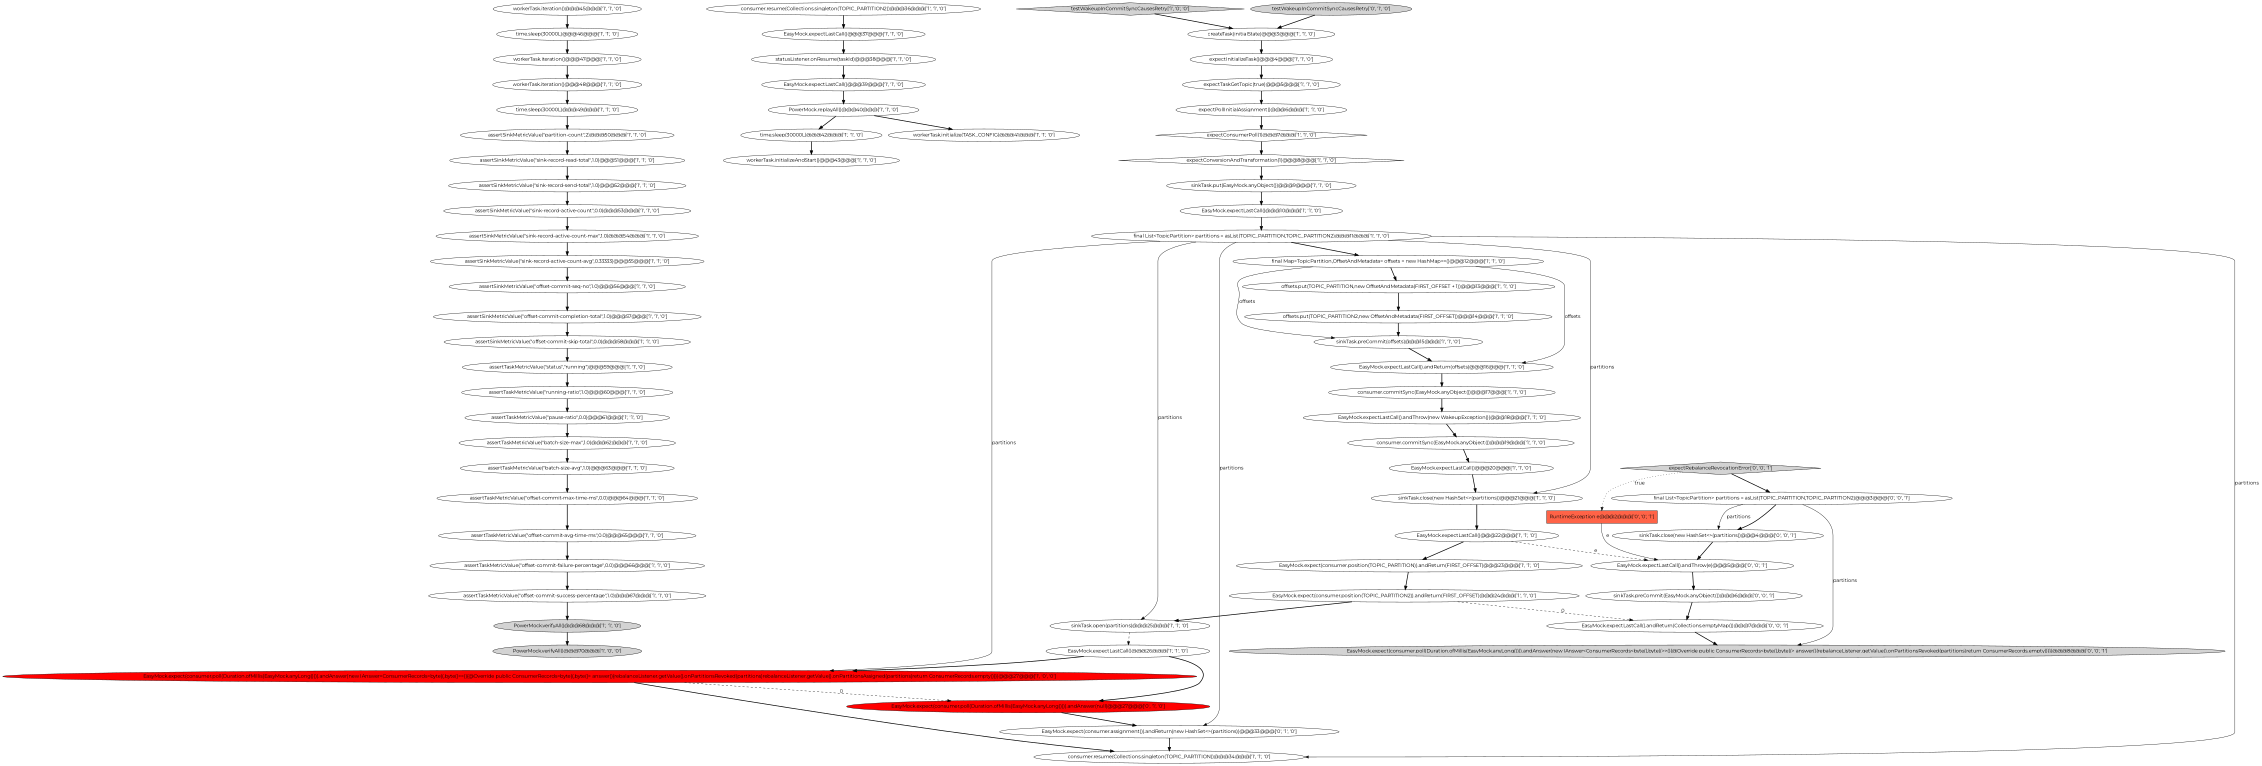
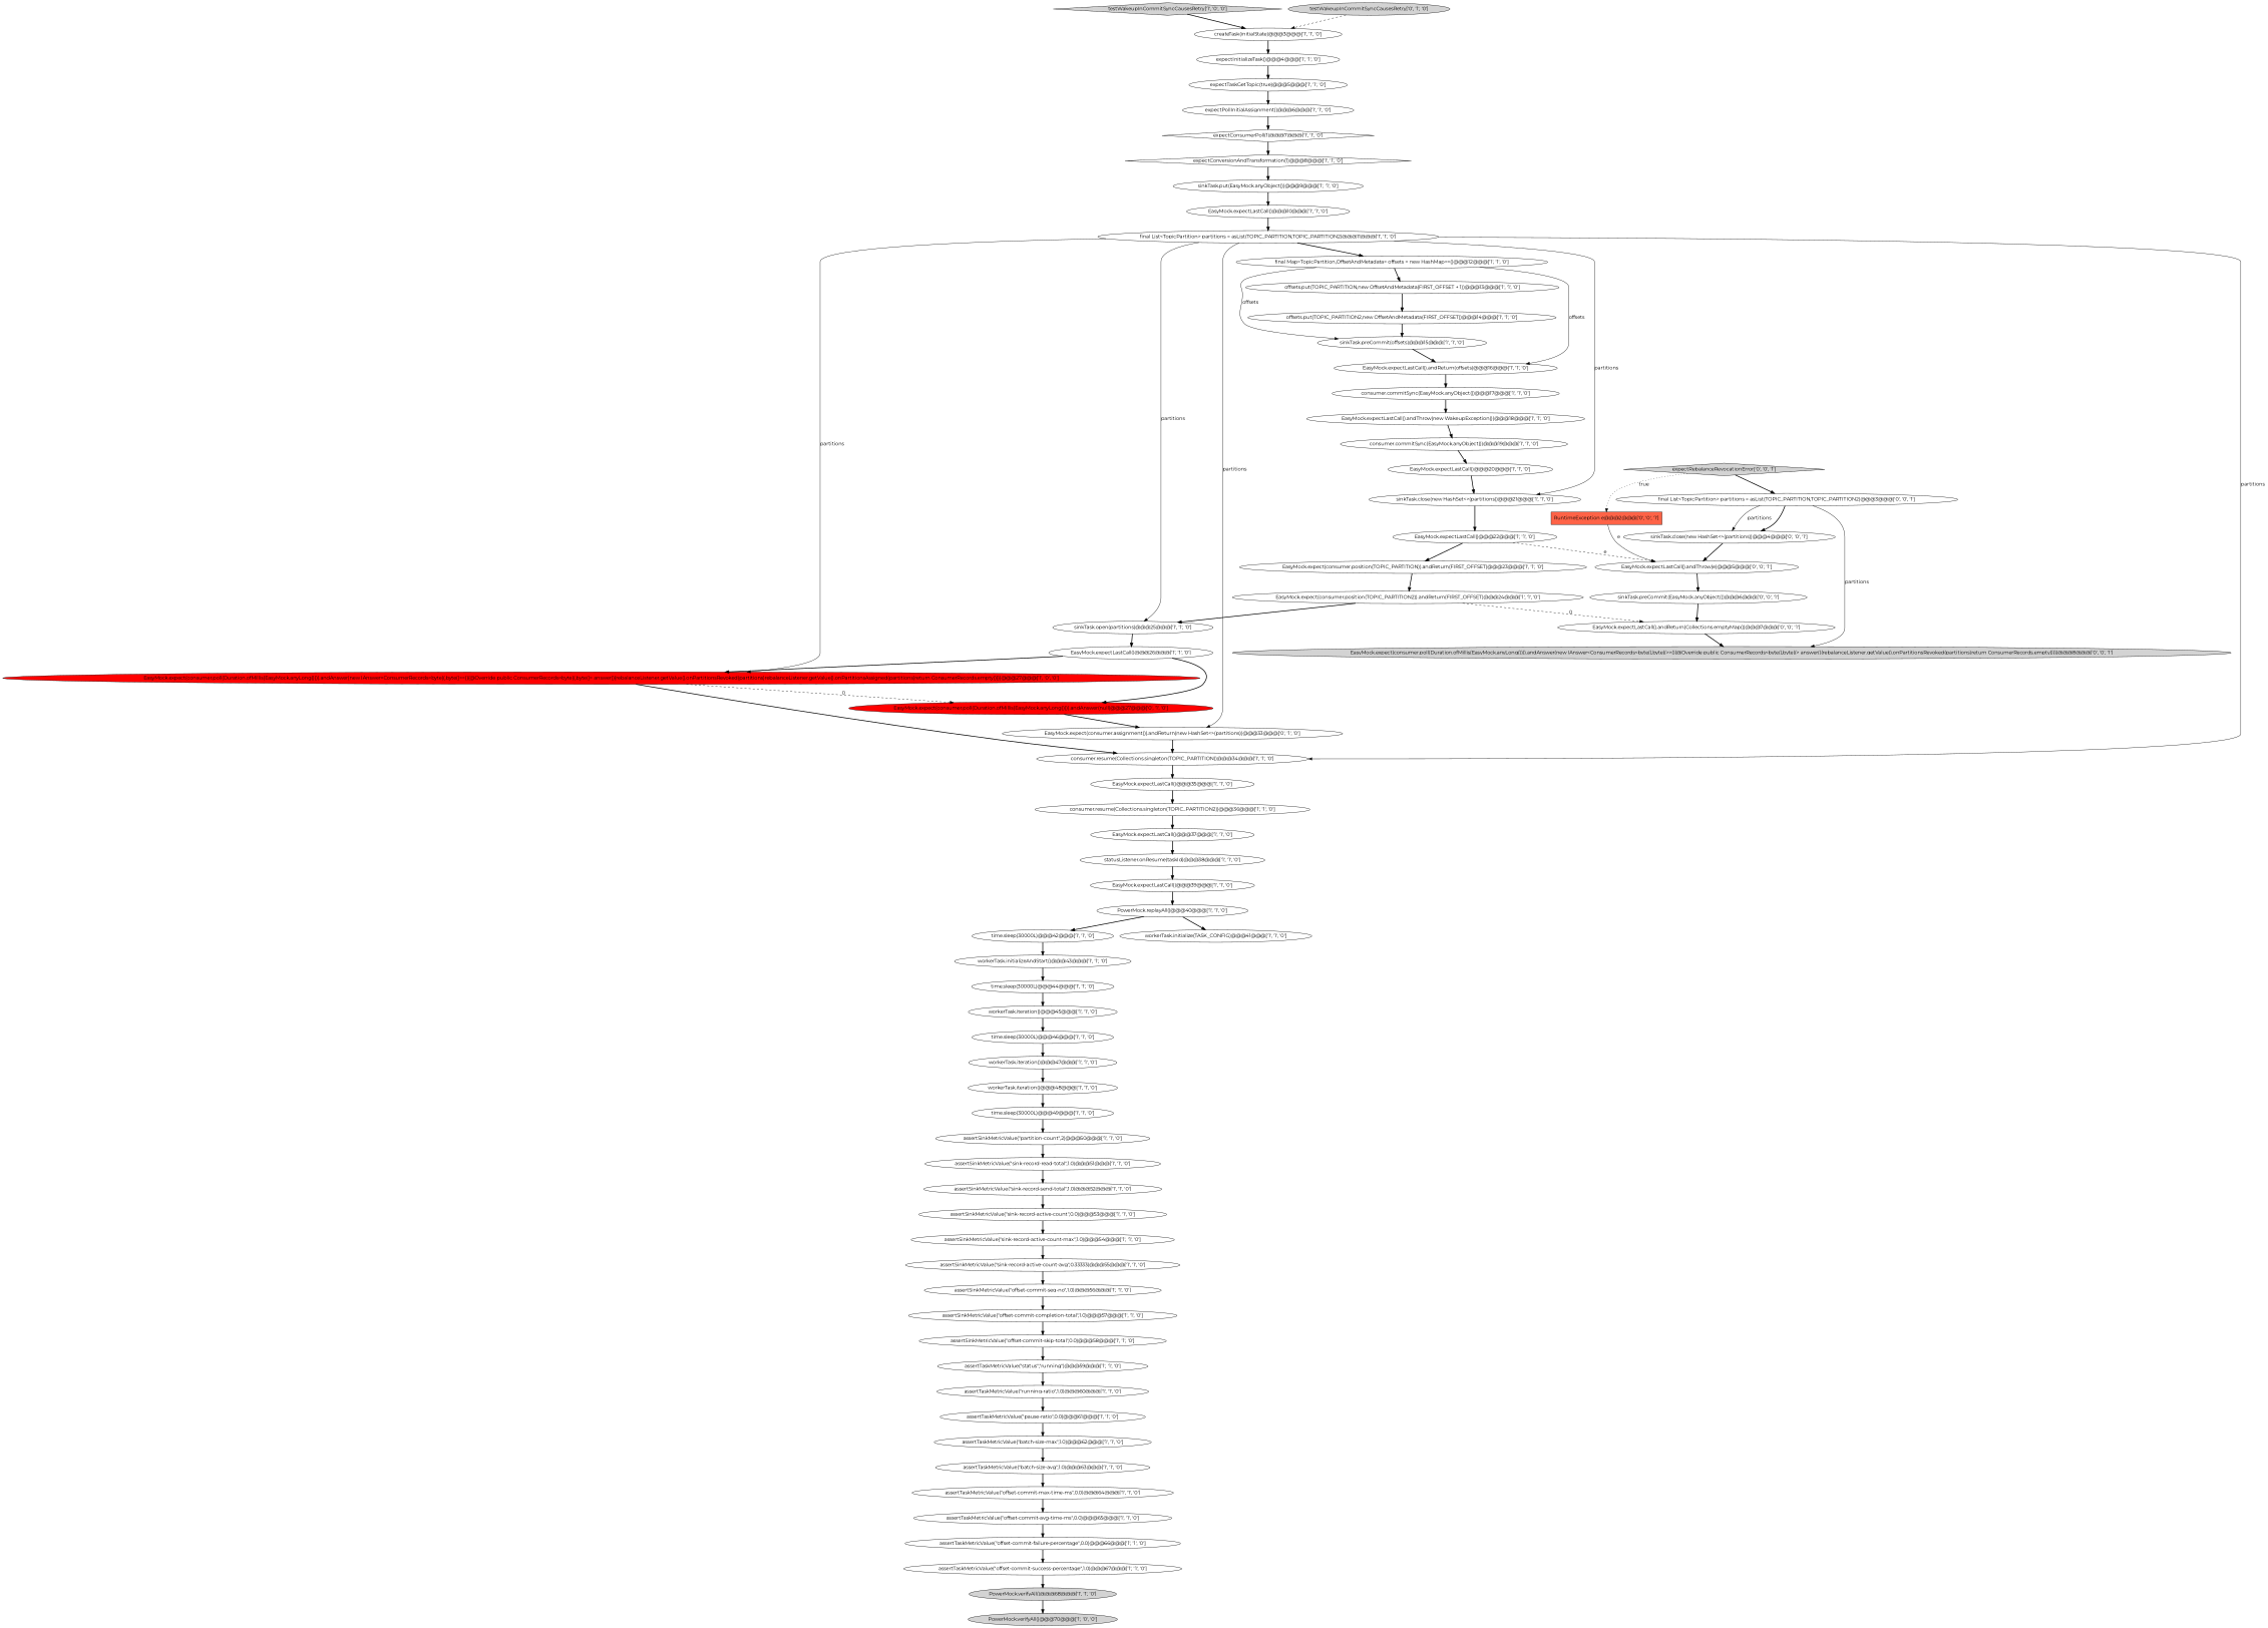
  digraph {
    fontname=Montserrat
    node [fillcolor=white fontname=Montserrat shape=ellipse style=filled]
    edge [fontname=Montserrat style=bold]
    n1 [label="assertSinkMetricValue(\"partition-count\",2)@@@50@@@['1', '1', '0']"]
    n2 [label="assertSinkMetricValue(\"sink-record-read-total\",1.0)@@@51@@@['1', '1', '0']"]
    n3 [label="assertSinkMetricValue(\"sink-record-send-total\",1.0)@@@52@@@['1', '1', '0']"]
+   n4 [label="EasyMock.expectLastCall()@@@35@@@['1', '1', '0']"]
    n5 [label="consumer.resume(Collections.singleton(TOPIC_PARTITION2))@@@36@@@['1', '1', '0']"]
    n6 [label="EasyMock.expectLastCall()@@@37@@@['1', '1', '0']"]
    n7 [fillcolor=lightgray label="PowerMock.verifyAll()@@@70@@@['1', '0', '0']"]
    n8 [label="expectConversionAndTransformation(1)@@@8@@@['1', '1', '0']" shape=diamond]
    n9 [label="sinkTask.put(EasyMock.anyObject())@@@9@@@['1', '1', '0']"]
    n10 [label="EasyMock.expectLastCall()@@@10@@@['1', '1', '0']"]
    n11 [label="time.sleep(30000L)@@@42@@@['1', '1', '0']"]
    n12 [label="workerTask.initializeAndStart()@@@43@@@['1', '1', '0']"]
+   n13 [label="time.sleep(30000L)@@@44@@@['1', '1', '0']"]
    n14 [label="expectPollInitialAssignment()@@@6@@@['1', '1', '0']"]
    n15 [label="expectConsumerPoll(1)@@@7@@@['1', '1', '0']" shape=diamond]
    n16 [label="assertSinkMetricValue(\"sink-record-active-count\",0.0)@@@53@@@['1', '1', '0']"]
    n17 [label="assertSinkMetricValue(\"sink-record-active-count-max\",1.0)@@@54@@@['1', '1', '0']"]
    n18 [label="sinkTask.close(new HashSet<>(partitions))@@@21@@@['1', '1', '0']"]
    n19 [label="EasyMock.expectLastCall()@@@22@@@['1', '1', '0']"]
    n20 [label="EasyMock.expect(consumer.position(TOPIC_PARTITION)).andReturn(FIRST_OFFSET)@@@23@@@['1', '1', '0']"]
    n21 [label="EasyMock.expectLastCall().andThrow(e)@@@5@@@['0', '0', '1']"]
    n22 [fillcolor=red label="EasyMock.expect(consumer.poll(Duration.ofMillis(EasyMock.anyLong()))).andAnswer(new IAnswer<ConsumerRecords<byte((,byte((>>(){@Override public ConsumerRecords<byte((,byte((> answer(){rebalanceListener.getValue().onPartitionsRevoked(partitions)rebalanceListener.getValue().onPartitionsAssigned(partitions)return ConsumerRecords.empty()}})@@@27@@@['1', '0', '0']"]
    n23 [fillcolor=red label="EasyMock.expect(consumer.poll(Duration.ofMillis(EasyMock.anyLong()))).andAnswer(null)@@@27@@@['0', '1', '0']"]
    n24 [label="consumer.resume(Collections.singleton(TOPIC_PARTITION))@@@34@@@['1', '1', '0']"]
    n25 [label="EasyMock.expect(consumer.assignment()).andReturn(new HashSet<>(partitions))@@@33@@@['0', '1', '0']"]
    n26 [label="assertTaskMetricValue(\"running-ratio\",1.0)@@@60@@@['1', '1', '0']"]
    n27 [label="assertTaskMetricValue(\"pause-ratio\",0.0)@@@61@@@['1', '1', '0']"]
    n28 [label="assertTaskMetricValue(\"batch-size-max\",1.0)@@@62@@@['1', '1', '0']"]
    n29 [label="assertTaskMetricValue(\"offset-commit-failure-percentage\",0.0)@@@66@@@['1', '1', '0']"]
    n30 [label="assertTaskMetricValue(\"offset-commit-success-percentage\",1.0)@@@67@@@['1', '1', '0']"]
    n31 [fillcolor=lightgray label="PowerMock.verifyAll()@@@68@@@['1', '1', '0']"]
    n32 [label="sinkTask.open(partitions)@@@25@@@['1', '1', '0']"]
    n33 [label="EasyMock.expectLastCall()@@@26@@@['1', '1', '0']"]
    n34 [label="assertSinkMetricValue(\"sink-record-active-count-avg\",0.33333)@@@55@@@['1', '1', '0']"]
    n35 [label="EasyMock.expect(consumer.position(TOPIC_PARTITION2)).andReturn(FIRST_OFFSET)@@@24@@@['1', '1', '0']"]
    n36 [label="EasyMock.expectLastCall().andReturn(Collections.emptyMap())@@@7@@@['0', '0', '1']"]
    n37 [label="sinkTask.preCommit(EasyMock.anyObject())@@@6@@@['0', '0', '1']"]
    n38 [fillcolor=lightgray label="EasyMock.expect(consumer.poll(Duration.ofMillis(EasyMock.anyLong()))).andAnswer(new IAnswer<ConsumerRecords<byte((,byte((>>(){@Override public ConsumerRecords<byte((,byte((> answer(){rebalanceListener.getValue().onPartitionsRevoked(partitions)return ConsumerRecords.empty()}})@@@8@@@['0', '0', '1']"]
    n39 [label="assertTaskMetricValue(\"batch-size-avg\",1.0)@@@63@@@['1', '1', '0']"]
    n40 [label="time.sleep(30000L)@@@49@@@['1', '1', '0']"]
    n41 [label="createTask(initialState)@@@3@@@['1', '1', '0']"]
    n42 [label="expectInitializeTask()@@@4@@@['1', '1', '0']"]
    n43 [label="expectTaskGetTopic(true)@@@5@@@['1', '1', '0']"]
    n44 [label="offsets.put(TOPIC_PARTITION,new OffsetAndMetadata(FIRST_OFFSET + 1))@@@13@@@['1', '1', '0']"]
    n45 [label="offsets.put(TOPIC_PARTITION2,new OffsetAndMetadata(FIRST_OFFSET))@@@14@@@['1', '1', '0']"]
    n46 [label="sinkTask.preCommit(offsets)@@@15@@@['1', '1', '0']"]
    n47 [label="EasyMock.expectLastCall().andReturn(offsets)@@@16@@@['1', '1', '0']"]
    n48 [label="consumer.commitSync(EasyMock.anyObject())@@@17@@@['1', '1', '0']"]
    n49 [label="consumer.commitSync(EasyMock.anyObject())@@@19@@@['1', '1', '0']"]
    n50 [label="EasyMock.expectLastCall()@@@20@@@['1', '1', '0']"]
    n51 [label="workerTask.iteration()@@@45@@@['1', '1', '0']"]
    n52 [label="time.sleep(30000L)@@@46@@@['1', '1', '0']"]
    n53 [label="workerTask.iteration()@@@47@@@['1', '1', '0']"]
    n54 [label="assertTaskMetricValue(\"offset-commit-max-time-ms\",0.0)@@@64@@@['1', '1', '0']"]
    n55 [label="workerTask.iteration()@@@48@@@['1', '1', '0']"]
    n56 [label="statusListener.onResume(taskId)@@@38@@@['1', '1', '0']"]
    n57 [label="EasyMock.expectLastCall()@@@39@@@['1', '1', '0']"]
    n58 [label="PowerMock.replayAll()@@@40@@@['1', '1', '0']"]
    n59 [label="final List<TopicPartition> partitions = asList(TOPIC_PARTITION,TOPIC_PARTITION2)@@@3@@@['0', '0', '1']"]
    n60 [label="sinkTask.close(new HashSet<>(partitions))@@@4@@@['0', '0', '1']"]
    n61 [fillcolor=lightgray label="expectRebalanceRevocationError['0', '0', '1']" shape=diamond]
    n62 [fillcolor=tomato label="RuntimeException e@@@2@@@['0', '0', '1']" shape=box]
    n63 [label="final Map<TopicPartition,OffsetAndMetadata> offsets = new HashMap<>()@@@12@@@['1', '1', '0']"]
    n64 [label="EasyMock.expectLastCall().andThrow(new WakeupException())@@@18@@@['1', '1', '0']"]
    n65 [label="final List<TopicPartition> partitions = asList(TOPIC_PARTITION,TOPIC_PARTITION2)@@@11@@@['1', '1', '0']"]
    n66 [label="assertSinkMetricValue(\"offset-commit-seq-no\",1.0)@@@56@@@['1', '1', '0']"]
    n67 [label="assertSinkMetricValue(\"offset-commit-completion-total\",1.0)@@@57@@@['1', '1', '0']"]
    n68 [label="assertTaskMetricValue(\"status\",\"running\")@@@59@@@['1', '1', '0']"]
    n69 [fillcolor=lightgray label="testWakeupInCommitSyncCausesRetry['1', '0', '0']" shape=diamond]
    n70 [label="workerTask.initialize(TASK_CONFIG)@@@41@@@['1', '1', '0']"]
    n71 [label="assertSinkMetricValue(\"offset-commit-skip-total\",0.0)@@@58@@@['1', '1', '0']"]
    n72 [label="assertTaskMetricValue(\"offset-commit-avg-time-ms\",0.0)@@@65@@@['1', '1', '0']"]
    n73 [fillcolor=lightgray label="testWakeupInCommitSyncCausesRetry['0', '1', '0']"]
    n1 -> n2
    n2 -> n3
    n3 -> n16
+   n4 -> n5
    n5 -> n6
    n6 -> n56
    n8 -> n9
    n9 -> n10
    n10 -> n65
    n11 -> n12
+   n12 -> n13
+   n13 -> n51
    n14 -> n15
    n15 -> n8
    n16 -> n17
    n17 -> n34
    n18 -> n19
    n19 -> n20
    n19 -> n21 [label=e style=dashed]
    n20 -> n35
    n21 -> n37
    n22 -> n23 [label=0 style=dashed]
    n22 -> n24
    n23 -> n25
+   n24 -> n4
    n25 -> n24
    n26 -> n27
    n27 -> n28
    n28 -> n39
    n29 -> n30
    n30 -> n31
    n31 -> n7
-   n32 -> n33 [style=dashed]
+   n32 -> n33
    n33 -> n22
    n33 -> n23
    n34 -> n66
    n35 -> n32
    n35 -> n36 [label=0 style=dashed]
    n36 -> n38
    n37 -> n36
    n39 -> n54
    n40 -> n1
    n41 -> n42
    n42 -> n43
    n43 -> n14
    n44 -> n45
    n45 -> n46
    n46 -> n47
    n47 -> n48
    n48 -> n64
    n49 -> n50
    n50 -> n18
    n51 -> n52
    n52 -> n53
    n53 -> n55
    n54 -> n72
    n55 -> n40
    n56 -> n57
    n57 -> n58
    n58 -> n11
    n58 -> n70
    n59 -> n38 [label=partitions style=solid]
    n59 -> n60
    n59 -> n60 [label=partitions style=solid]
    n60 -> n21
    n61 -> n59
    n61 -> n62 [label=true style=dotted]
    n62 -> n21 [label=e style=solid]
    n63 -> n44
    n63 -> n46 [label=offsets style=solid]
    n63 -> n47 [label=offsets style=solid]
    n64 -> n49
    n65 -> n18 [label=partitions style=solid]
    n65 -> n22 [label=partitions style=solid]
    n65 -> n24 [label=partitions style=solid]
    n65 -> n25 [label=partitions style=solid]
    n65 -> n32 [label=partitions style=solid]
    n65 -> n63
    n66 -> n67
    n67 -> n71
    n68 -> n26
    n69 -> n41
    n71 -> n68
    n72 -> n29
-   n73 -> n41
+   n73 -> n41 [style=dashed]
  }
